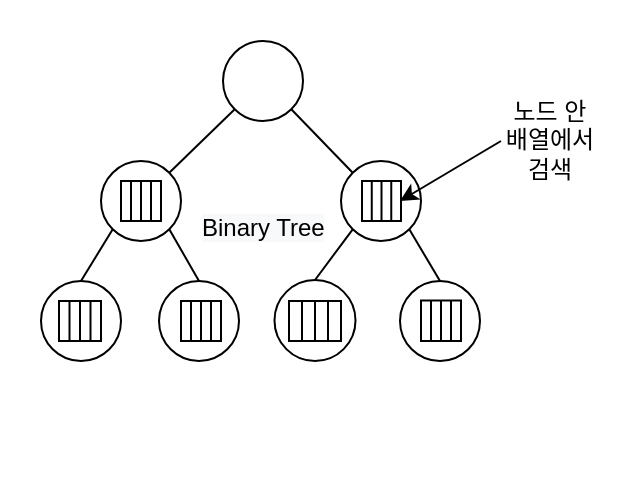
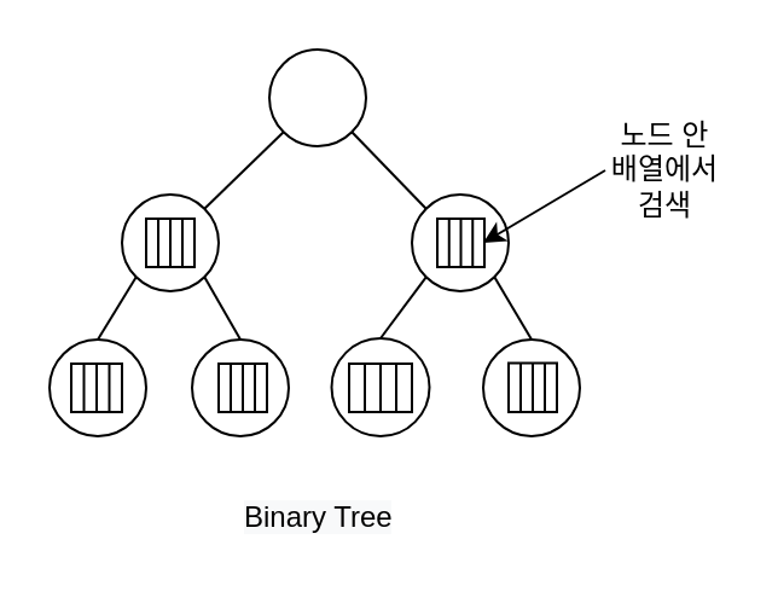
  <mxCell id="0" />
  <mxCell id="1" parent="0" />
  <mxCell id="2" value="" style="ellipse;whiteSpace=wrap;html=1;aspect=fixed;" vertex="1" parent="1"><mxGeometry x="111" y="20" width="40" height="40" as="geometry" /></mxCell>
  <mxCell id="3" value="" style="ellipse;whiteSpace=wrap;html=1;aspect=fixed;" vertex="1" parent="1"><mxGeometry x="50" y="80" width="40" height="40" as="geometry" /></mxCell>
  <mxCell id="4" value="" style="endArrow=none;html=1;entryX=0;entryY=1;entryDx=0;entryDy=0;exitX=1;exitY=0;exitDx=0;exitDy=0;" edge="1" parent="1" source="3" target="2"><mxGeometry width="50" height="50" relative="1" as="geometry"><mxPoint x="41" y="140" as="sourcePoint" /><mxPoint x="91" y="90" as="targetPoint" /></mxGeometry></mxCell>
  <mxCell id="5" value="" style="endArrow=none;html=1;entryX=1;entryY=1;entryDx=0;entryDy=0;exitX=0;exitY=0;exitDx=0;exitDy=0;" edge="1" parent="1" source="10" target="2"><mxGeometry width="50" height="50" relative="1" as="geometry"><mxPoint x="176.858" y="85.858" as="sourcePoint" /><mxPoint x="191" y="90" as="targetPoint" /></mxGeometry></mxCell>
  <mxCell id="6" value="" style="ellipse;whiteSpace=wrap;html=1;aspect=fixed;" vertex="1" parent="1"><mxGeometry x="20" y="140" width="40" height="40" as="geometry" /></mxCell>
  <mxCell id="7" value="" style="ellipse;whiteSpace=wrap;html=1;aspect=fixed;" vertex="1" parent="1"><mxGeometry x="79" y="140" width="40" height="40" as="geometry" /></mxCell>
  <mxCell id="8" value="" style="endArrow=none;html=1;entryX=0;entryY=1;entryDx=0;entryDy=0;exitX=0.5;exitY=0;exitDx=0;exitDy=0;" edge="1" parent="1" source="6" target="3"><mxGeometry width="50" height="50" relative="1" as="geometry"><mxPoint x="34.142" y="145.858" as="sourcePoint" /><mxPoint x="50" y="120" as="targetPoint" /></mxGeometry></mxCell>
  <mxCell id="9" value="" style="endArrow=none;html=1;entryX=1;entryY=1;entryDx=0;entryDy=0;exitX=0.5;exitY=0;exitDx=0;exitDy=0;" edge="1" parent="1" source="7" target="3"><mxGeometry width="50" height="50" relative="1" as="geometry"><mxPoint x="110" y="240" as="sourcePoint" /><mxPoint x="160" y="190" as="targetPoint" /></mxGeometry></mxCell>
  <mxCell id="10" value="" style="ellipse;whiteSpace=wrap;html=1;aspect=fixed;" vertex="1" parent="1"><mxGeometry x="170" y="80" width="40" height="40" as="geometry" /></mxCell>
  <mxCell id="11" value="" style="ellipse;whiteSpace=wrap;html=1;aspect=fixed;" vertex="1" parent="1"><mxGeometry x="136.75" y="139.5" width="40.5" height="40.5" as="geometry" /></mxCell>
  <mxCell id="12" value="" style="ellipse;whiteSpace=wrap;html=1;aspect=fixed;" vertex="1" parent="1"><mxGeometry x="199.5" y="140" width="40" height="40" as="geometry" /></mxCell>
  <mxCell id="13" value="" style="endArrow=none;html=1;entryX=0;entryY=1;entryDx=0;entryDy=0;exitX=0.5;exitY=0;exitDx=0;exitDy=0;" edge="1" parent="1" source="11" target="10"><mxGeometry width="50" height="50" relative="1" as="geometry"><mxPoint x="154.642" y="145.858" as="sourcePoint" /><mxPoint x="176.358" y="114.142" as="targetPoint" /></mxGeometry></mxCell>
  <mxCell id="14" value="" style="endArrow=none;html=1;entryX=1;entryY=1;entryDx=0;entryDy=0;exitX=0.5;exitY=0;exitDx=0;exitDy=0;" edge="1" parent="1" source="12" target="10"><mxGeometry width="50" height="50" relative="1" as="geometry"><mxPoint x="230.5" y="240" as="sourcePoint" /><mxPoint x="204.642" y="114.142" as="targetPoint" /></mxGeometry></mxCell>
  <mxCell id="15" value="" style="rounded=0;whiteSpace=wrap;html=1;" vertex="1" parent="1"><mxGeometry x="60" y="90" width="20" height="20" as="geometry" /></mxCell>
  <mxCell id="16" value="" style="endArrow=none;html=1;entryX=0.25;entryY=0;entryDx=0;entryDy=0;exitX=0.25;exitY=1;exitDx=0;exitDy=0;" edge="1" parent="1" source="15" target="15"><mxGeometry width="50" height="50" relative="1" as="geometry"><mxPoint x="10" y="240" as="sourcePoint" /><mxPoint x="60" y="190" as="targetPoint" /></mxGeometry></mxCell>
  <mxCell id="17" value="" style="endArrow=none;html=1;entryX=0.5;entryY=0;entryDx=0;entryDy=0;exitX=0.5;exitY=1;exitDx=0;exitDy=0;" edge="1" parent="1" source="15" target="15"><mxGeometry width="50" height="50" relative="1" as="geometry"><mxPoint x="120" y="150" as="sourcePoint" /><mxPoint x="119.5" y="170" as="targetPoint" /></mxGeometry></mxCell>
  <mxCell id="18" value="" style="endArrow=none;html=1;entryX=0.75;entryY=0;entryDx=0;entryDy=0;exitX=0.75;exitY=1;exitDx=0;exitDy=0;" edge="1" parent="1" source="15" target="15"><mxGeometry width="50" height="50" relative="1" as="geometry"><mxPoint x="110" y="170" as="sourcePoint" /><mxPoint x="110" y="110" as="targetPoint" /></mxGeometry></mxCell>
  <mxCell id="19" value="" style="rounded=0;whiteSpace=wrap;html=1;" vertex="1" parent="1"><mxGeometry x="180.5" y="90" width="19.5" height="20" as="geometry" /></mxCell>
  <mxCell id="20" value="" style="endArrow=none;html=1;entryX=0.25;entryY=0;entryDx=0;entryDy=0;exitX=0.25;exitY=1;exitDx=0;exitDy=0;" edge="1" parent="1" source="19" target="19"><mxGeometry width="50" height="50" relative="1" as="geometry"><mxPoint x="130.5" y="240" as="sourcePoint" /><mxPoint x="180.5" y="190" as="targetPoint" /></mxGeometry></mxCell>
  <mxCell id="21" value="" style="endArrow=none;html=1;entryX=0.5;entryY=0;entryDx=0;entryDy=0;exitX=0.5;exitY=1;exitDx=0;exitDy=0;" edge="1" parent="1" source="19" target="19"><mxGeometry width="50" height="50" relative="1" as="geometry"><mxPoint x="240.5" y="150" as="sourcePoint" /><mxPoint x="240" y="170" as="targetPoint" /></mxGeometry></mxCell>
  <mxCell id="22" value="" style="endArrow=none;html=1;entryX=0.75;entryY=0;entryDx=0;entryDy=0;exitX=0.75;exitY=1;exitDx=0;exitDy=0;" edge="1" parent="1" source="19" target="19"><mxGeometry width="50" height="50" relative="1" as="geometry"><mxPoint x="230.5" y="170" as="sourcePoint" /><mxPoint x="230.5" y="110" as="targetPoint" /></mxGeometry></mxCell>
  <mxCell id="23" value="" style="rounded=0;whiteSpace=wrap;html=1;" vertex="1" parent="1"><mxGeometry x="29" y="150" width="21" height="20" as="geometry" /></mxCell>
  <mxCell id="24" value="" style="endArrow=none;html=1;entryX=0.25;entryY=0;entryDx=0;entryDy=0;exitX=0.25;exitY=1;exitDx=0;exitDy=0;" edge="1" parent="1" source="23" target="23"><mxGeometry width="50" height="50" relative="1" as="geometry"><mxPoint x="-21" y="300" as="sourcePoint" /><mxPoint x="29" y="250" as="targetPoint" /></mxGeometry></mxCell>
  <mxCell id="25" value="" style="endArrow=none;html=1;entryX=0.5;entryY=0;entryDx=0;entryDy=0;exitX=0.5;exitY=1;exitDx=0;exitDy=0;" edge="1" parent="1" source="23" target="23"><mxGeometry width="50" height="50" relative="1" as="geometry"><mxPoint x="89" y="210" as="sourcePoint" /><mxPoint x="88.5" y="230" as="targetPoint" /></mxGeometry></mxCell>
  <mxCell id="26" value="" style="endArrow=none;html=1;entryX=0.75;entryY=0;entryDx=0;entryDy=0;exitX=0.75;exitY=1;exitDx=0;exitDy=0;" edge="1" parent="1" source="23" target="23"><mxGeometry width="50" height="50" relative="1" as="geometry"><mxPoint x="79" y="230" as="sourcePoint" /><mxPoint x="79" y="170" as="targetPoint" /></mxGeometry></mxCell>
  <mxCell id="27" value="" style="rounded=0;whiteSpace=wrap;html=1;" vertex="1" parent="1"><mxGeometry x="90" y="150" width="20" height="20" as="geometry" /></mxCell>
  <mxCell id="28" value="" style="endArrow=none;html=1;entryX=0.25;entryY=0;entryDx=0;entryDy=0;exitX=0.25;exitY=1;exitDx=0;exitDy=0;" edge="1" parent="1" source="27" target="27"><mxGeometry width="50" height="50" relative="1" as="geometry"><mxPoint x="40" y="300" as="sourcePoint" /><mxPoint x="90" y="250" as="targetPoint" /></mxGeometry></mxCell>
  <mxCell id="29" value="" style="endArrow=none;html=1;entryX=0.5;entryY=0;entryDx=0;entryDy=0;exitX=0.5;exitY=1;exitDx=0;exitDy=0;" edge="1" parent="1" source="27" target="27"><mxGeometry width="50" height="50" relative="1" as="geometry"><mxPoint x="150" y="210" as="sourcePoint" /><mxPoint x="149.5" y="230" as="targetPoint" /></mxGeometry></mxCell>
  <mxCell id="30" value="" style="endArrow=none;html=1;entryX=0.75;entryY=0;entryDx=0;entryDy=0;exitX=0.75;exitY=1;exitDx=0;exitDy=0;" edge="1" parent="1" source="27" target="27"><mxGeometry width="50" height="50" relative="1" as="geometry"><mxPoint x="140" y="230" as="sourcePoint" /><mxPoint x="140" y="170" as="targetPoint" /></mxGeometry></mxCell>
  <mxCell id="31" value="" style="rounded=0;whiteSpace=wrap;html=1;" vertex="1" parent="1"><mxGeometry x="144" y="150" width="26" height="20" as="geometry" /></mxCell>
  <mxCell id="32" value="" style="endArrow=none;html=1;entryX=0.25;entryY=0;entryDx=0;entryDy=0;exitX=0.25;exitY=1;exitDx=0;exitDy=0;" edge="1" parent="1" source="31" target="31"><mxGeometry width="50" height="50" relative="1" as="geometry"><mxPoint x="94" y="300" as="sourcePoint" /><mxPoint x="144" y="250" as="targetPoint" /></mxGeometry></mxCell>
  <mxCell id="33" value="" style="endArrow=none;html=1;entryX=0.5;entryY=0;entryDx=0;entryDy=0;exitX=0.5;exitY=1;exitDx=0;exitDy=0;" edge="1" parent="1" source="31" target="31"><mxGeometry width="50" height="50" relative="1" as="geometry"><mxPoint x="204" y="210" as="sourcePoint" /><mxPoint x="203.5" y="230" as="targetPoint" /></mxGeometry></mxCell>
  <mxCell id="34" value="" style="endArrow=none;html=1;entryX=0.75;entryY=0;entryDx=0;entryDy=0;exitX=0.75;exitY=1;exitDx=0;exitDy=0;" edge="1" parent="1" source="31" target="31"><mxGeometry width="50" height="50" relative="1" as="geometry"><mxPoint x="194" y="230" as="sourcePoint" /><mxPoint x="194" y="170" as="targetPoint" /></mxGeometry></mxCell>
  <mxCell id="35" value="" style="rounded=0;whiteSpace=wrap;html=1;" vertex="1" parent="1"><mxGeometry x="210" y="149.75" width="20" height="20.25" as="geometry" /></mxCell>
  <mxCell id="36" value="" style="endArrow=none;html=1;entryX=0.25;entryY=0;entryDx=0;entryDy=0;exitX=0.25;exitY=1;exitDx=0;exitDy=0;" edge="1" parent="1" source="35" target="35"><mxGeometry width="50" height="50" relative="1" as="geometry"><mxPoint x="160" y="299.75" as="sourcePoint" /><mxPoint x="210" y="249.75" as="targetPoint" /></mxGeometry></mxCell>
  <mxCell id="37" value="" style="endArrow=none;html=1;entryX=0.5;entryY=0;entryDx=0;entryDy=0;exitX=0.5;exitY=1;exitDx=0;exitDy=0;" edge="1" parent="1" source="35" target="35"><mxGeometry width="50" height="50" relative="1" as="geometry"><mxPoint x="270" y="209.75" as="sourcePoint" /><mxPoint x="269.5" y="229.75" as="targetPoint" /></mxGeometry></mxCell>
  <mxCell id="38" value="" style="endArrow=none;html=1;entryX=0.75;entryY=0;entryDx=0;entryDy=0;exitX=0.75;exitY=1;exitDx=0;exitDy=0;" edge="1" parent="1" source="35" target="35"><mxGeometry width="50" height="50" relative="1" as="geometry"><mxPoint x="260" y="229.75" as="sourcePoint" /><mxPoint x="260" y="169.75" as="targetPoint" /></mxGeometry></mxCell>
  <mxCell id="39" value="" style="endArrow=classic;html=1;" edge="1" parent="1"><mxGeometry width="50" height="50" relative="1" as="geometry"><mxPoint x="250" y="70" as="sourcePoint" /><mxPoint x="199.5" y="100" as="targetPoint" /></mxGeometry></mxCell>
  <mxCell id="40" value="노드 안 배열에서 검색" style="text;html=1;strokeColor=none;fillColor=none;align=center;verticalAlign=middle;whiteSpace=wrap;rounded=0;" vertex="1" parent="1"><mxGeometry x="250" y="60" width="50" height="20" as="geometry" /></mxCell>
- <mxCell id="41" value="&lt;span style=&quot;color: rgb(0, 0, 0); font-family: helvetica; font-size: 12px; font-style: normal; font-weight: 400; letter-spacing: normal; text-align: center; text-indent: 0px; text-transform: none; word-spacing: 0px; background-color: rgb(248, 249, 250); display: inline; float: none;&quot;&gt;Binary Tree&lt;/span&gt;" style="text;whiteSpace=wrap;html=1;" vertex="1" parent="1"><mxGeometry x="99" y="100" width="64" height="30" as="geometry" /></mxCell>
+ <mxCell id="41" value="&lt;span style=&quot;color: rgb(0, 0, 0); font-family: helvetica; font-size: 12px; font-style: normal; font-weight: 400; letter-spacing: normal; text-align: center; text-indent: 0px; text-transform: none; word-spacing: 0px; background-color: rgb(248, 249, 250); display: inline; float: none;&quot;&gt;Binary Tree&lt;/span&gt;" style="text;whiteSpace=wrap;html=1;" vertex="1" parent="1"><mxGeometry x="99" y="200" width="64" height="30" as="geometry" /></mxCell>
